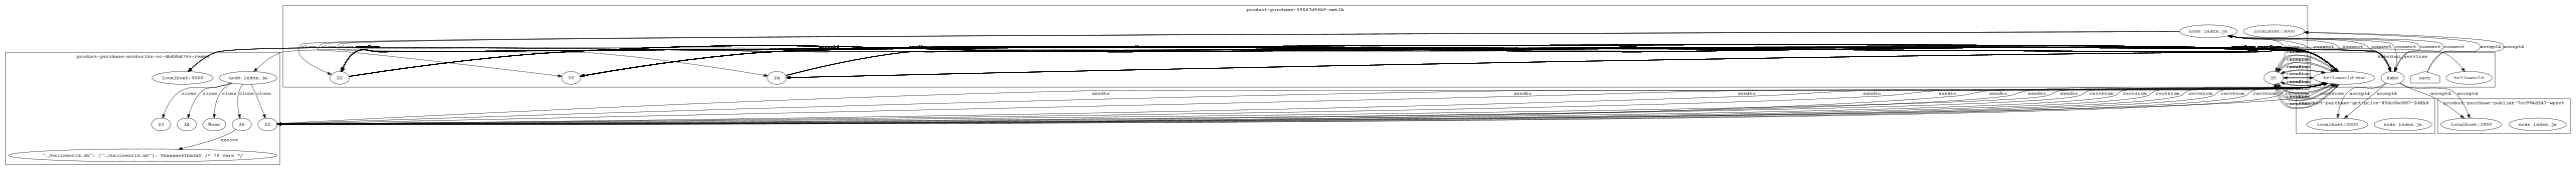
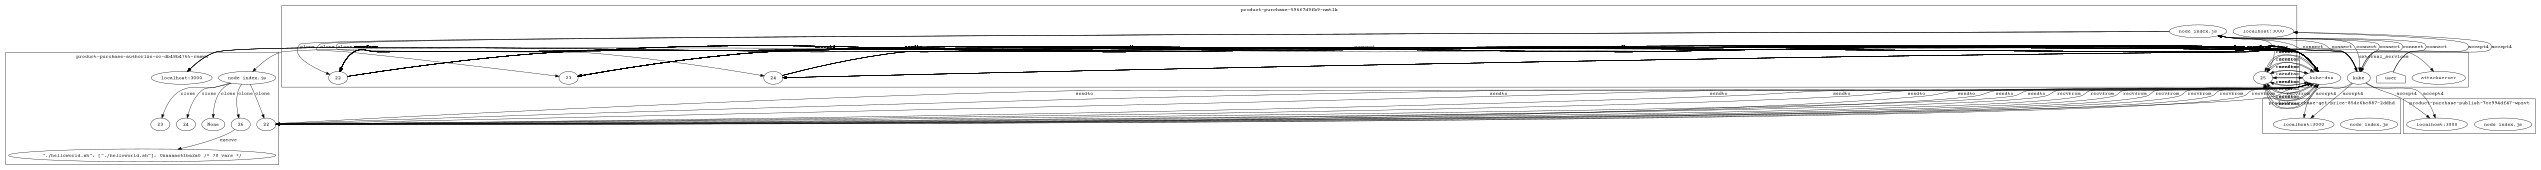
  digraph {
    fontname="Courier Prime"
    node [fontname="Courier Prime"]
    edge [fontname="Courier Prime"]
    n1 [label="node index.js"]
    n2 [label=22]
    n3 [label=23]
    n4 [label=24]
    None
    n6 [label=26]
    n7 [label="localhost:3000"]
    n8 [label="\"./helloworld.sh\", [\"./helloworld.sh\"], 0xaaaae61ba2a0 /* 70 vars */"]
    n9 [label="node index.js"]
    n10 [label=22]
    n11 [label=23]
    n12 [label=24]
    n13 [label=25]
    n14 [label="localhost:3000"]
    n15 [label="node index.js"]
    n16 [label="localhost:3000"]
    n17 [label="node index.js"]
    n18 [label="localhost:3000"]
-   n19 [label=helloworld]
-   n20 [label="helloworld-dns"]
+   n19 [label=attackserver]
+   n20 [label="kube-dns"]
    n21 [label=kube]
    user [shape=house]
    subgraph cluster_1 {
      label=" product-purchase-authorize-cc-db48b4765-rmswn "
      n1
      n2
      n3
      n4
      None
      n6
      n7
      n8
    }
    subgraph cluster_2 {
      label=" product-purchase-596f7d9fb9-nmtlk "
      n9
      n10
      n11
      n12
      n13
      n14
    }
    subgraph cluster_3 {
      label=" product-purchase-get-price-85dc6bc887-2ddhd "
      n15
      n16
    }
    subgraph cluster_4 {
      label=" product-purchase-publish-7cc994df47-wpzvt "
      n17
      n18
    }
    subgraph cluster_5 {
      label=external_services
      n19
      n20
      n21
      user
    }
    n1 -> n2 [label=clone]
    n1 -> n3 [label=clone]
    n1 -> n4 [label=clone]
    n1 -> None [label=clone]
    n1 -> n6 [label=clone]
    n1 -> n19 [dir=both label=connect]
    n2 -> n20 [label=sendto]
    n2 -> n20 [label=sendto]
    n2 -> n20 [label=sendto]
    n2 -> n20 [label=sendto]
    n2 -> n20 [label=sendto]
    n2 -> n20 [label=sendto]
    n2 -> n20 [label=sendto]
    n2 -> n20 [label=sendto]
    n6 -> n8 [label=execve]
    n9 -> n10 [label=clone]
    n9 -> n11 [label=clone]
    n9 -> n12 [label=clone]
    n9 -> n13 [label=clone]
    n9 -> n21 [dir=both label=connect]
    n9 -> n21 [dir=both label=connect]
    n9 -> n21 [dir=both label=connect]
    n9 -> n21 [dir=both label=connect]
    n9 -> n21 [dir=both label=connect]
    n9 -> n21 [dir=both label=connect]
    n10 -> n20 [label=sendto]
    n10 -> n20 [label=sendto]
    n10 -> n20 [label=sendto]
    n10 -> n20 [label=sendto]
    n10 -> n20 [label=sendto]
    n10 -> n20 [label=sendto]
    n10 -> n20 [label=sendto]
    n10 -> n20 [label=sendto]
    n10 -> n20 [label=sendto]
    n10 -> n20 [label=sendto]
    n10 -> n20 [label=sendto]
    n10 -> n20 [label=sendto]
    n10 -> n20 [label=sendto]
    n10 -> n20 [label=sendto]
    n10 -> n20 [label=sendto]
    n10 -> n20 [label=sendto]
    n11 -> n20 [label=sendto]
    n11 -> n20 [label=sendto]
    n11 -> n20 [label=sendto]
    n11 -> n20 [label=sendto]
    n11 -> n20 [label=sendto]
    n11 -> n20 [label=sendto]
    n11 -> n20 [label=sendto]
    n11 -> n20 [label=sendto]
    n11 -> n20 [label=sendto]
    n11 -> n20 [label=sendto]
    n11 -> n20 [label=sendto]
    n11 -> n20 [label=sendto]
    n11 -> n20 [label=sendto]
    n11 -> n20 [label=sendto]
    n11 -> n20 [label=sendto]
    n11 -> n20 [label=sendto]
    n12 -> n20 [label=sendto]
    n12 -> n20 [label=sendto]
    n12 -> n20 [label=sendto]
    n12 -> n20 [label=sendto]
    n12 -> n20 [label=sendto]
    n12 -> n20 [label=sendto]
    n12 -> n20 [label=sendto]
    n12 -> n20 [label=sendto]
    n13 -> n20 [label=sendto]
    n13 -> n20 [label=sendto]
    n13 -> n20 [label=sendto]
    n13 -> n20 [label=sendto]
    n13 -> n20 [label=sendto]
    n13 -> n20 [label=sendto]
    n13 -> n20 [label=sendto]
    n13 -> n20 [label=sendto]
    n20 -> n2 [label=recvfrom]
    n20 -> n2 [label=recvfrom]
    n20 -> n2 [label=recvfrom]
    n20 -> n2 [label=recvfrom]
    n20 -> n2 [label=recvfrom]
    n20 -> n2 [label=recvfrom]
    n20 -> n2 [label=recvfrom]
    n20 -> n2 [label=recvfrom]
    n20 -> n10 [label=recvfrom]
    n20 -> n10 [label=recvfrom]
    n20 -> n10 [label=recvfrom]
    n20 -> n10 [label=recvfrom]
    n20 -> n10 [label=recvfrom]
    n20 -> n10 [label=recvfrom]
    n20 -> n10 [label=recvfrom]
    n20 -> n10 [label=recvfrom]
    n20 -> n10 [label=recvfrom]
    n20 -> n10 [label=recvfrom]
    n20 -> n10 [label=recvfrom]
    n20 -> n10 [label=recvfrom]
    n20 -> n10 [label=recvfrom]
    n20 -> n10 [label=recvfrom]
    n20 -> n10 [label=recvfrom]
    n20 -> n10 [label=recvfrom]
    n20 -> n11 [label=recvfrom]
    n20 -> n11 [label=recvfrom]
    n20 -> n11 [label=recvfrom]
    n20 -> n11 [label=recvfrom]
    n20 -> n11 [label=recvfrom]
    n20 -> n11 [label=recvfrom]
    n20 -> n11 [label=recvfrom]
    n20 -> n11 [label=recvfrom]
    n20 -> n11 [label=recvfrom]
    n20 -> n11 [label=recvfrom]
    n20 -> n11 [label=recvfrom]
    n20 -> n11 [label=recvfrom]
    n20 -> n11 [label=recvfrom]
    n20 -> n11 [label=recvfrom]
    n20 -> n11 [label=recvfrom]
    n20 -> n11 [label=recvfrom]
    n20 -> n12 [label=recvfrom]
    n20 -> n12 [label=recvfrom]
    n20 -> n12 [label=recvfrom]
    n20 -> n12 [label=recvfrom]
    n20 -> n12 [label=recvfrom]
    n20 -> n12 [label=recvfrom]
    n20 -> n12 [label=recvfrom]
    n20 -> n12 [label=recvfrom]
    n20 -> n13 [label=recvfrom]
    n20 -> n13 [label=recvfrom]
    n20 -> n13 [label=recvfrom]
    n20 -> n13 [label=recvfrom]
    n20 -> n13 [label=recvfrom]
    n20 -> n13 [label=recvfrom]
    n20 -> n13 [label=recvfrom]
    n20 -> n13 [label=recvfrom]
    n21 -> n7 [label=accept4]
    n21 -> n7 [label=accept4]
    n21 -> n7 [label=accept4]
    n21 -> n7 [label=accept4]
    n21 -> n16 [label=accept4]
    n21 -> n16 [label=accept4]
    n21 -> n18 [label=accept4]
    n21 -> n18 [label=accept4]
    user -> n14 [label=accept4]
    user -> n14 [label=accept4]
  }
